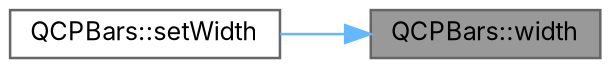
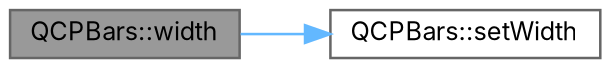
  digraph {
    rankdir=RL
    fontname=Inter
    node [fontname=Inter fontsize=10 shape=box style=filled]
    n1 [color=gray40 fillcolor=grey60 fontcolor=black height=0.2 label="QCPBars::width" width=0.4]
    n2 [color=grey40 fillcolor=white height=0.2 label="QCPBars::setWidth" width=0.4]
-   n1 -> n2 [color=steelblue1 dir=back fontname=Inter fontsize=10 labelfontname=Helvetica labelfontsize=10 style=solid]
+   n2 -> n1 [color=steelblue1 dir=back fontname=Inter fontsize=10 labelfontname=Helvetica labelfontsize=10 style=solid]
  }
